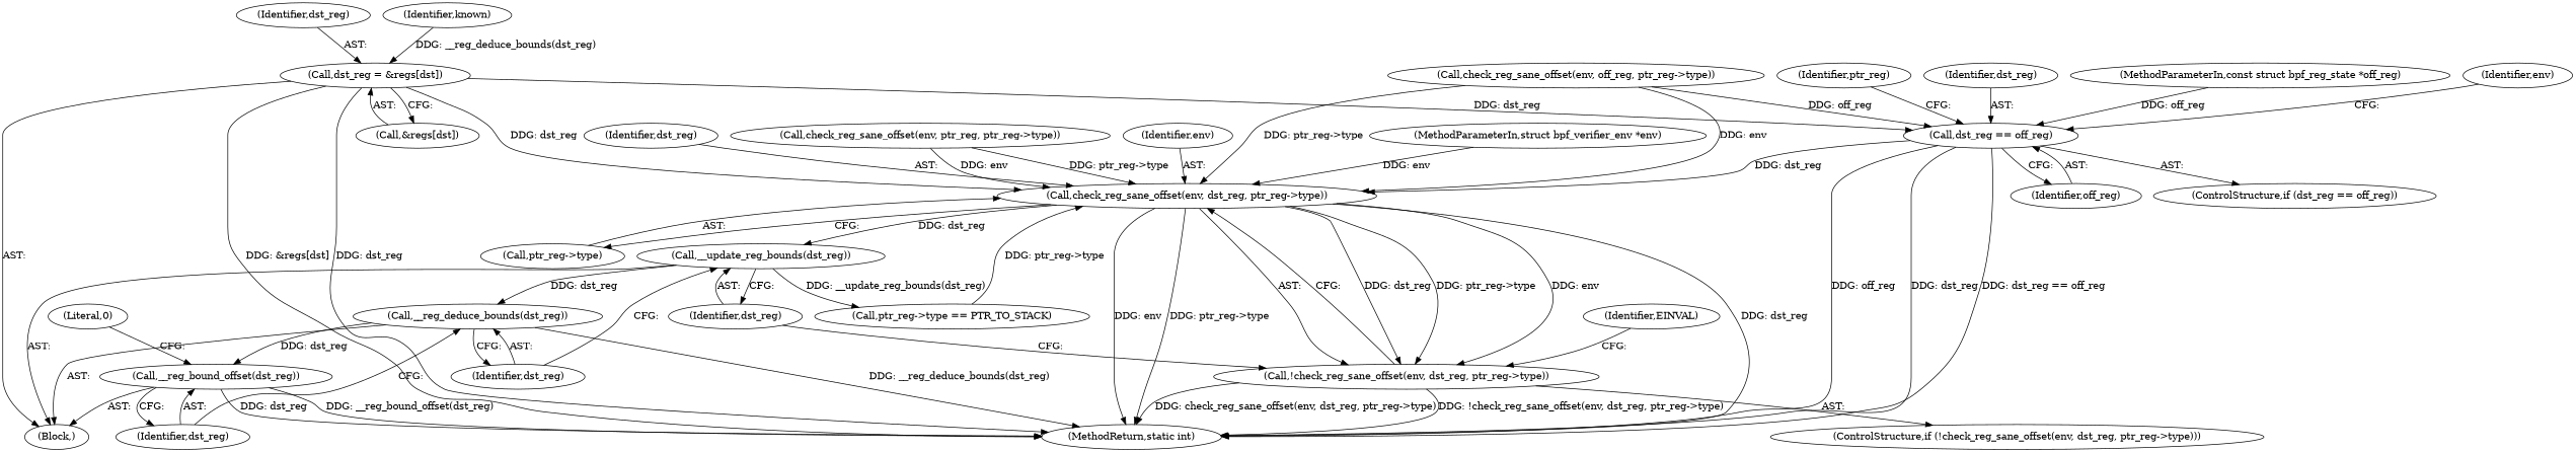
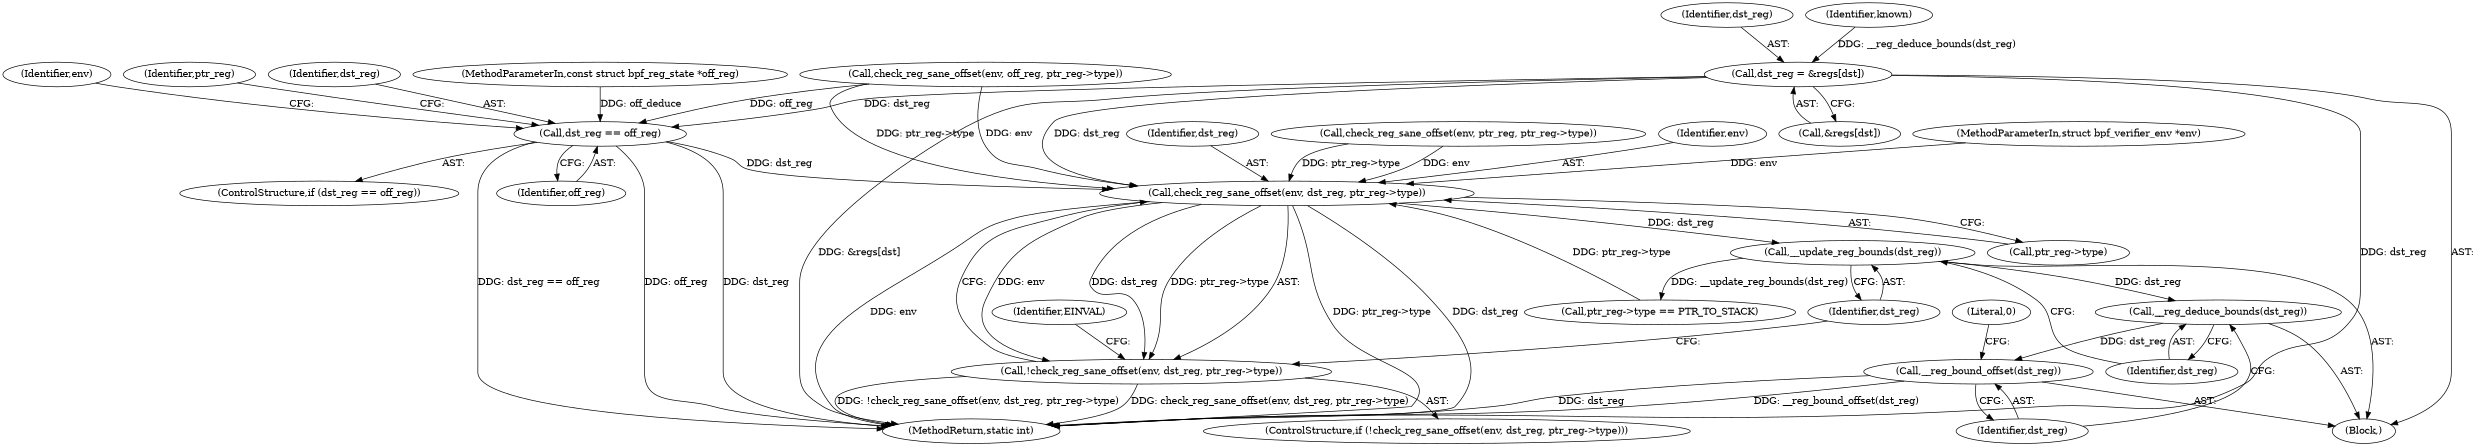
  digraph {
    n1 [label="(Call,dst_reg = &regs[dst])"]
    n2 [label="(Call,dst_reg == off_reg)"]
    n3 [label="(Call,check_reg_sane_offset(env, dst_reg, ptr_reg->type))"]
    n4 [label="(Block,)"]
    n5 [label="(Call,&regs[dst])"]
    n6 [label="(MethodReturn,static int)"]
    n7 [label="(ControlStructure,if (dst_reg == off_reg))"]
    n8 [label="(Identifier,off_reg)"]
    n9 [label="(Call,!check_reg_sane_offset(env, dst_reg, ptr_reg->type))"]
    n10 [label="(Call,__update_reg_bounds(dst_reg))"]
    n11 [label="(Call,ptr_reg->type)"]
    n12 [label="(ControlStructure,if (!check_reg_sane_offset(env, dst_reg, ptr_reg->type)))"]
    n13 [label="(Call,__reg_deduce_bounds(dst_reg))"]
    n14 [label="(Identifier,dst_reg)"]
    n15 [label="(Call,ptr_reg->type == PTR_TO_STACK)"]
    n16 [label="(Call,__reg_bound_offset(dst_reg))"]
    n17 [label="(Identifier,dst_reg)"]
    n18 [label="(Identifier,dst_reg)"]
    n19 [label="(MethodParameterIn,const struct bpf_reg_state *off_reg)"]
    n20 [label="(Identifier,env)"]
    n21 [label="(Identifier,dst_reg)"]
    n22 [label="(Literal,0)"]
    n23 [label="(Identifier,dst_reg)"]
    n24 [label="(Identifier,ptr_reg)"]
    n25 [label="(Call,check_reg_sane_offset(env, ptr_reg, ptr_reg->type))"]
    n26 [label="(Identifier,EINVAL)"]
    n27 [label="(Identifier,dst_reg)"]
    n28 [label="(Identifier,known)"]
    n29 [label="(Identifier,env)"]
    n30 [label="(MethodParameterIn,struct bpf_verifier_env *env)"]
    n31 [label="(Call,check_reg_sane_offset(env, off_reg, ptr_reg->type))"]
    n1 -> n2 [label="DDG: dst_reg"]
    n1 -> n3 [label="DDG: dst_reg"]
    n1 -> n4 [label="AST: "]
    n1 -> n5 [label="CFG: "]
    n1 -> n6 [label="DDG: dst_reg"]
    n1 -> n6 [label="DDG: &regs[dst]"]
    n2 -> n3 [label="DDG: dst_reg"]
    n2 -> n6 [label="DDG: off_reg"]
    n2 -> n6 [label="DDG: dst_reg"]
    n2 -> n6 [label="DDG: dst_reg == off_reg"]
    n2 -> n7 [label="AST: "]
    n2 -> n8 [label="CFG: "]
    n3 -> n6 [label="DDG: env"]
    n3 -> n6 [label="DDG: ptr_reg->type"]
    n3 -> n6 [label="DDG: dst_reg"]
    n3 -> n9 [label="AST: "]
    n3 -> n9 [label="DDG: env"]
    n3 -> n9 [label="DDG: dst_reg"]
    n3 -> n9 [label="DDG: ptr_reg->type"]
    n3 -> n10 [label="DDG: dst_reg"]
    n3 -> n11 [label="CFG: "]
    n5 -> n1 [label="AST: "]
    n8 -> n2 [label="AST: "]
    n9 -> n3 [label="CFG: "]
    n9 -> n6 [label="DDG: check_reg_sane_offset(env, dst_reg, ptr_reg->type)"]
    n9 -> n6 [label="DDG: !check_reg_sane_offset(env, dst_reg, ptr_reg->type)"]
    n9 -> n12 [label="AST: "]
    n10 -> n4 [label="AST: "]
    n10 -> n13 [label="DDG: dst_reg"]
    n10 -> n14 [label="CFG: "]
    n10 -> n15 [label="DDG: __update_reg_bounds(dst_reg)"]
    n11 -> n3 [label="AST: "]
    n13 -> n4 [label="AST: "]
-   n13 -> n6 [label="DDG: __reg_deduce_bounds(dst_reg)"]
    n13 -> n16 [label="DDG: dst_reg"]
    n13 -> n17 [label="CFG: "]
    n14 -> n9 [label="CFG: "]
    n14 -> n10 [label="AST: "]
    n15 -> n3 [label="DDG: ptr_reg->type"]
    n16 -> n4 [label="AST: "]
    n16 -> n6 [label="DDG: __reg_bound_offset(dst_reg)"]
    n16 -> n6 [label="DDG: dst_reg"]
    n16 -> n18 [label="CFG: "]
    n17 -> n10 [label="CFG: "]
    n17 -> n13 [label="AST: "]
    n18 -> n13 [label="CFG: "]
    n18 -> n16 [label="AST: "]
-   n19 -> n2 [label="DDG: off_reg"]
+   n19 -> n2 [label="DDG: off_deduce"]
    n20 -> n2 [label="CFG: "]
    n21 -> n1 [label="AST: "]
    n22 -> n16 [label="CFG: "]
    n23 -> n3 [label="AST: "]
    n24 -> n2 [label="CFG: "]
    n25 -> n3 [label="DDG: env"]
    n25 -> n3 [label="DDG: ptr_reg->type"]
    n26 -> n9 [label="CFG: "]
    n27 -> n2 [label="AST: "]
    n28 -> n1 [label="DDG: __reg_deduce_bounds(dst_reg)"]
    n29 -> n3 [label="AST: "]
    n30 -> n3 [label="DDG: env"]
    n31 -> n2 [label="DDG: off_reg"]
    n31 -> n3 [label="DDG: env"]
    n31 -> n3 [label="DDG: ptr_reg->type"]
  }
